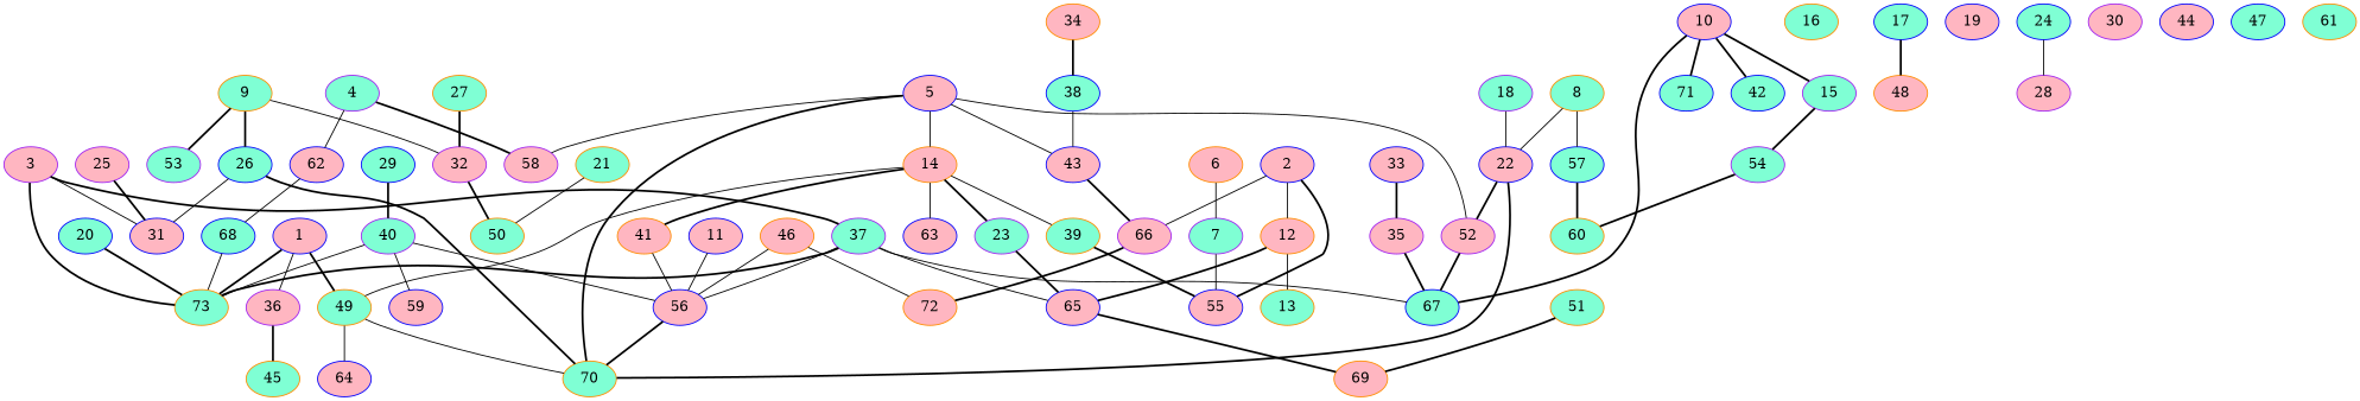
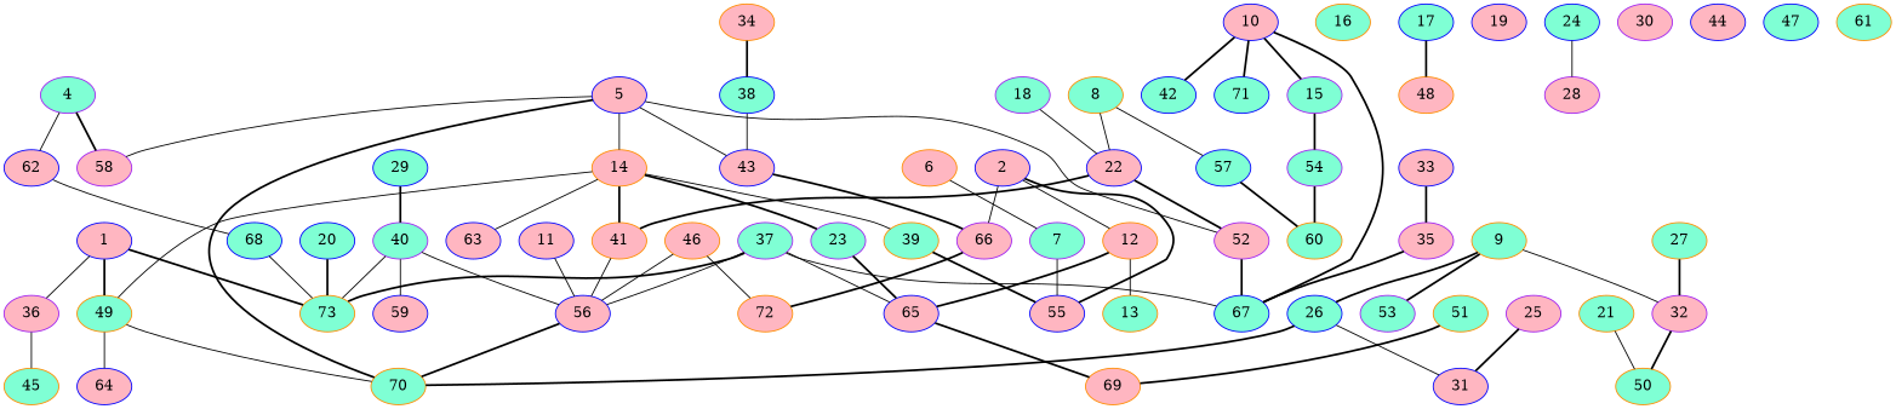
  graph {
    node [color=blue fillcolor=lightpink style=filled]
    edge [style=bold]
    36 [color=purple]
    1
    49 [color=darkorange fillcolor=aquamarine]
    73 [color=darkorange fillcolor=aquamarine]
    45 [color=darkorange fillcolor=aquamarine]
    70 [color=darkorange fillcolor=aquamarine]
    64
    12 [color=darkorange]
    2
    55
    66 [color=purple]
    13 [color=darkorange fillcolor=aquamarine]
    65
    72 [color=darkorange]
-   3 [color=purple]
    31
    37 [color=purple fillcolor=aquamarine]
    67 [fillcolor=aquamarine]
    56
    4 [color=purple fillcolor=aquamarine]
    58 [color=purple]
    62
    68 [fillcolor=aquamarine]
    5
    14 [color=darkorange]
    43
    52 [color=purple]
    23 [color=purple fillcolor=aquamarine]
    39 [color=darkorange fillcolor=aquamarine]
    41 [color=darkorange]
    63
    6 [color=darkorange]
    7 [color=purple fillcolor=aquamarine]
    8 [color=darkorange fillcolor=aquamarine]
    22
    57 [fillcolor=aquamarine]
    60 [color=darkorange fillcolor=aquamarine]
    9 [color=darkorange fillcolor=aquamarine]
    26 [fillcolor=aquamarine]
    32 [color=purple]
    53 [color=purple fillcolor=aquamarine]
    50 [color=darkorange fillcolor=aquamarine]
    15 [color=purple fillcolor=aquamarine]
    10
    42 [fillcolor=aquamarine]
    71 [fillcolor=aquamarine]
    54 [color=purple fillcolor=aquamarine]
    11
    69 [color=darkorange]
    16 [color=darkorange fillcolor=aquamarine]
    17 [fillcolor=aquamarine]
    48 [color=darkorange]
    18 [color=purple fillcolor=aquamarine]
    19
    20 [fillcolor=aquamarine]
    21 [color=darkorange fillcolor=aquamarine]
    24 [fillcolor=aquamarine]
    28 [color=purple]
    25 [color=purple]
    27 [color=darkorange fillcolor=aquamarine]
    29 [fillcolor=aquamarine]
    40 [color=purple fillcolor=aquamarine]
    59
    30 [color=purple]
    35 [color=purple]
    33
    34 [color=darkorange]
    38 [fillcolor=aquamarine]
    44
    46 [color=darkorange]
    47 [fillcolor=aquamarine]
    51 [color=darkorange fillcolor=aquamarine]
    61 [color=darkorange fillcolor=aquamarine]
-   36 -- 45
+   36 -- 45 [style=solid]
    1 -- 36 [style=solid]
    1 -- 49
    1 -- 73
    49 -- 70 [style=solid]
    49 -- 64 [style=solid]
    12 -- 13 [style=solid]
    12 -- 65
    2 -- 12 [style=solid]
    2 -- 55
    2 -- 66 [style=solid]
    66 -- 72
    65 -- 69
-   3 -- 73
-   3 -- 31 [style=solid]
-   3 -- 37
    37 -- 73
    37 -- 65 [style=solid]
    37 -- 67 [style=solid]
    37 -- 56 [style=solid]
    56 -- 70
    4 -- 58
    4 -- 62 [style=solid]
    62 -- 68 [style=solid]
    68 -- 73 [style=solid]
    5 -- 70
    5 -- 58 [style=solid]
    5 -- 14 [style=solid]
    5 -- 43 [style=solid]
    5 -- 52 [style=solid]
    14 -- 49 [style=solid]
    14 -- 23
    14 -- 39 [style=solid]
    14 -- 41
    14 -- 63 [style=solid]
    43 -- 66
    52 -- 67
    23 -- 65
    39 -- 55
    41 -- 56 [style=solid]
    6 -- 7 [style=solid]
    7 -- 55 [style=solid]
    8 -- 22 [style=solid]
    8 -- 57 [style=solid]
-   22 -- 70
+   22 -- 41
    22 -- 52
    57 -- 60
    9 -- 26
    9 -- 32 [style=solid]
    9 -- 53
    26 -- 70
    26 -- 31 [style=solid]
    32 -- 50
    15 -- 54
    10 -- 67
    10 -- 15
    10 -- 42
    10 -- 71
    54 -- 60
    11 -- 56 [style=solid]
    17 -- 48
    18 -- 22 [style=solid]
    20 -- 73
    21 -- 50 [style=solid]
    24 -- 28 [style=solid]
    25 -- 31
    27 -- 32
    29 -- 40
    40 -- 73 [style=solid]
    40 -- 56 [style=solid]
    40 -- 59 [style=solid]
    35 -- 67
    33 -- 35
    34 -- 38
    38 -- 43 [style=solid]
    46 -- 72 [style=solid]
    46 -- 56 [style=solid]
    51 -- 69
  }
